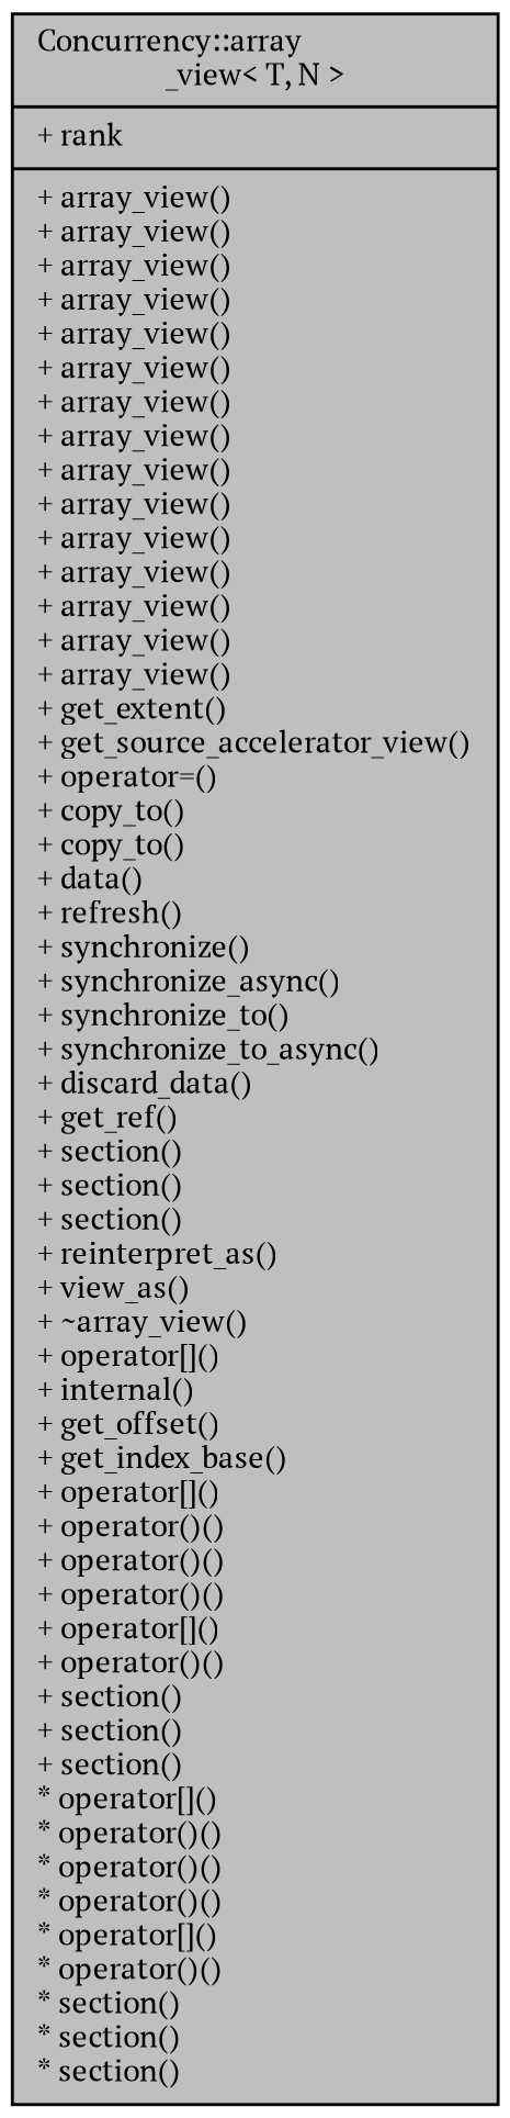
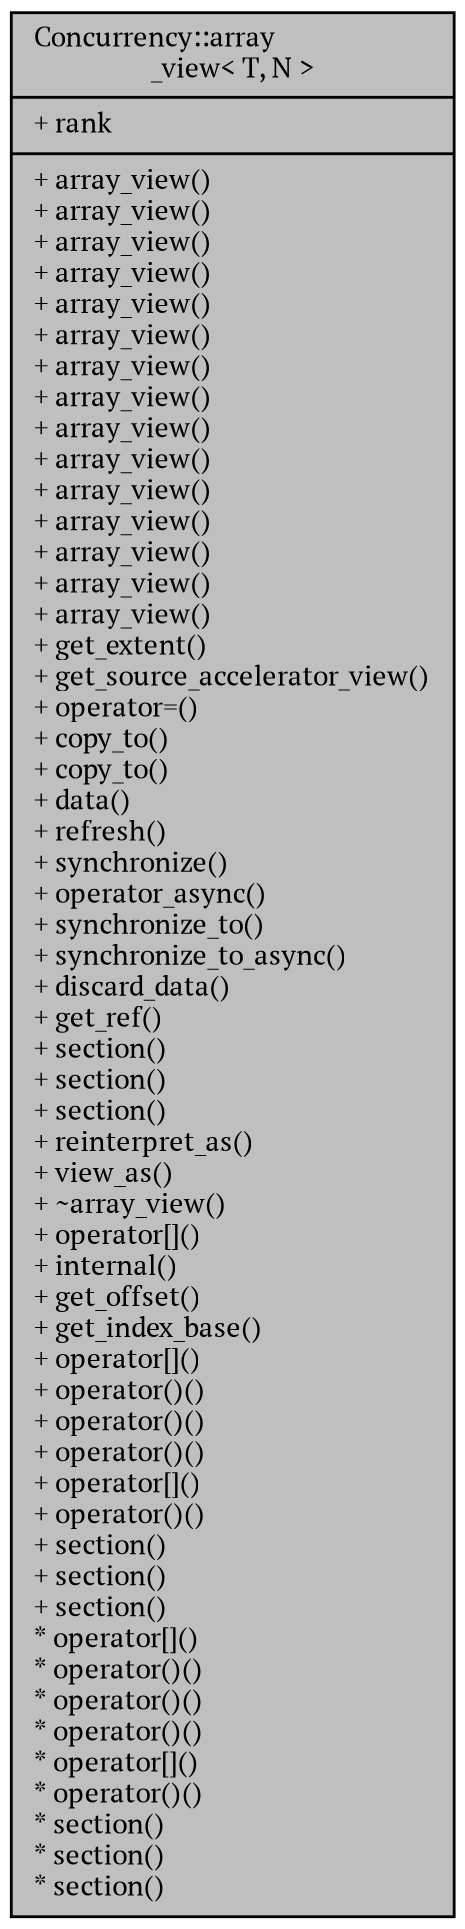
  digraph {
    fontname="PT Serif"
-   n1 [color=black fillcolor=grey75 fontcolor=black fontname="PT Serif" fontsize=10 height=0.2 label="{Concurrency::array\l_view\< T, N \>\n|+ rank\l|+ array_view()\l+ array_view()\l+ array_view()\l+ array_view()\l+ array_view()\l+ array_view()\l+ array_view()\l+ array_view()\l+ array_view()\l+ array_view()\l+ array_view()\l+ array_view()\l+ array_view()\l+ array_view()\l+ array_view()\l+ get_extent()\l+ get_source_accelerator_view()\l+ operator=()\l+ copy_to()\l+ copy_to()\l+ data()\l+ refresh()\l+ synchronize()\l+ synchronize_async()\l+ synchronize_to()\l+ synchronize_to_async()\l+ discard_data()\l+ get_ref()\l+ section()\l+ section()\l+ section()\l+ reinterpret_as()\l+ view_as()\l+ ~array_view()\l+ operator[]()\l+ internal()\l+ get_offset()\l+ get_index_base()\l+ operator[]()\l+ operator()()\l+ operator()()\l+ operator()()\l+ operator[]()\l+ operator()()\l+ section()\l+ section()\l+ section()\l* operator[]()\l* operator()()\l* operator()()\l* operator()()\l* operator[]()\l* operator()()\l* section()\l* section()\l* section()\l}" shape=record style=filled width=0.4]
+   n1 [color=black fillcolor=grey75 fontcolor=black fontname="PT Serif" fontsize=10 height=0.2 label="{Concurrency::array\l_view\< T, N \>\n|+ rank\l|+ array_view()\l+ array_view()\l+ array_view()\l+ array_view()\l+ array_view()\l+ array_view()\l+ array_view()\l+ array_view()\l+ array_view()\l+ array_view()\l+ array_view()\l+ array_view()\l+ array_view()\l+ array_view()\l+ array_view()\l+ get_extent()\l+ get_source_accelerator_view()\l+ operator=()\l+ copy_to()\l+ copy_to()\l+ data()\l+ refresh()\l+ synchronize()\l+ operator_async()\l+ synchronize_to()\l+ synchronize_to_async()\l+ discard_data()\l+ get_ref()\l+ section()\l+ section()\l+ section()\l+ reinterpret_as()\l+ view_as()\l+ ~array_view()\l+ operator[]()\l+ internal()\l+ get_offset()\l+ get_index_base()\l+ operator[]()\l+ operator()()\l+ operator()()\l+ operator()()\l+ operator[]()\l+ operator()()\l+ section()\l+ section()\l+ section()\l* operator[]()\l* operator()()\l* operator()()\l* operator()()\l* operator[]()\l* operator()()\l* section()\l* section()\l* section()\l}" shape=record style=filled width=0.4]
  }
